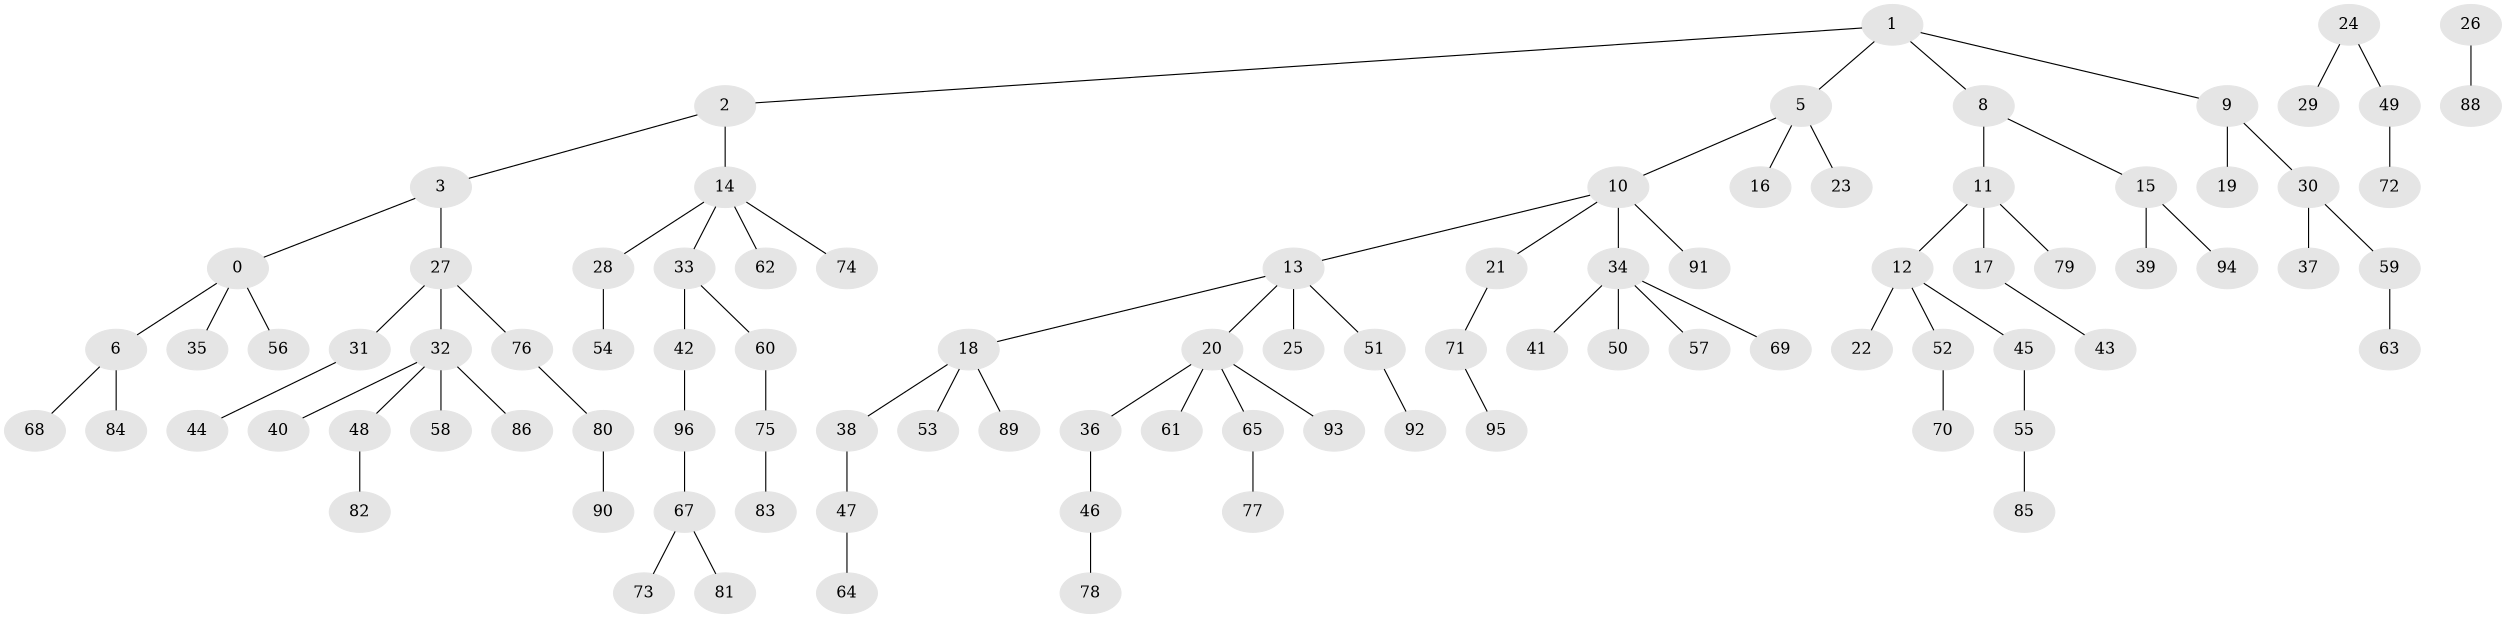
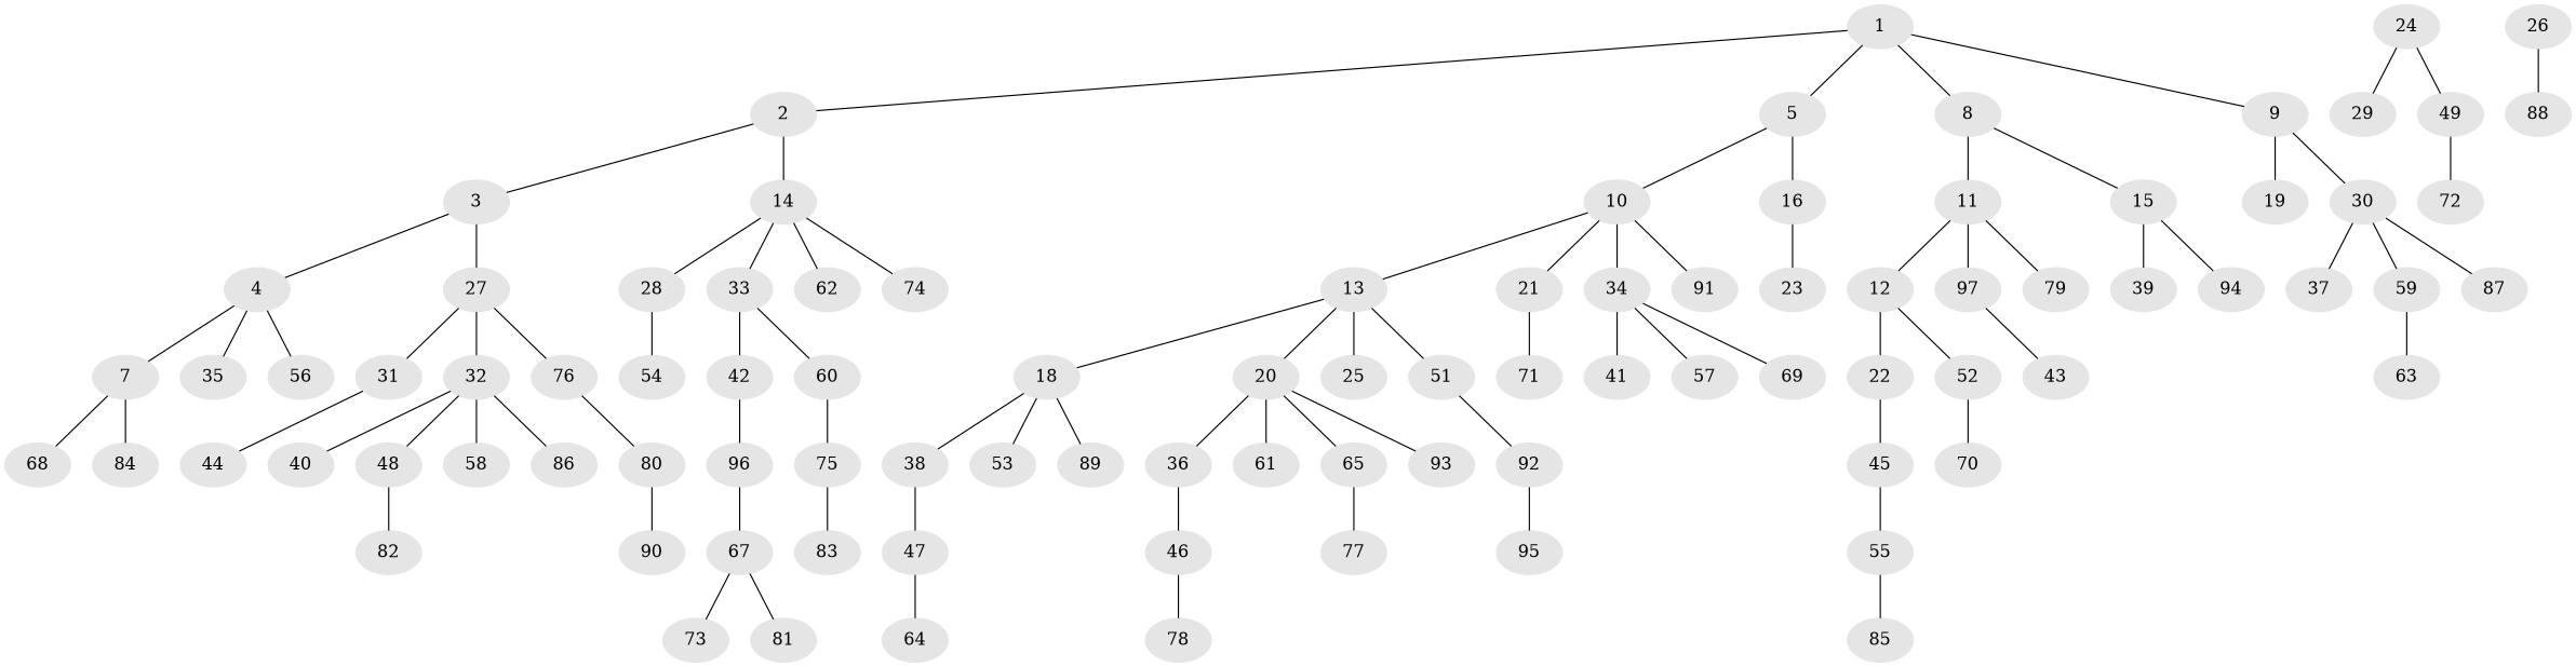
  graph {
    node [color=gray90 style=filled]
    1
    2
    5
    8
    9
    3
    14
    10
    16
    11
    15
    19
    30
-   4 [label=0]
+   4
    27
    28
    33
    62
    74
-   7 [label=6]
+   7
    35
    56
    31
    32
    76
    68
    84
    13
    21
    34
    91
    23
    24
    29
    49
    12
-   17
+   17 [label=97]
    79
    39
    94
    37
    59
+   87
    18
    20
    25
    51
    71
    41
-   50
    57
    69
    22
    52
    43
    45
    70
    38
    53
    89
    36
    61
    65
    93
    92
    54
    42
    60
    47
    46
    77
    26
    88
    55
    72
    44
    40
    48
    58
    86
    80
    63
    82
    n84 [label=96]
    75
    78
    64
    67
    85
    95
    83
    73
    81
    90
    1 -- 2
    1 -- 5
    1 -- 8
    1 -- 9
    2 -- 3
    2 -- 14
    5 -- 10
    5 -- 16
    8 -- 11
    8 -- 15
    9 -- 19
    9 -- 30
    3 -- 4
    3 -- 27
    14 -- 28
    14 -- 33
    14 -- 62
    14 -- 74
    10 -- 13
    10 -- 21
    10 -- 34
    10 -- 91
-   5 -- 23
+   16 -- 23
    11 -- 12
    11 -- 17
    11 -- 79
    15 -- 39
    15 -- 94
    30 -- 37
    30 -- 59
+   30 -- 87
    4 -- 7
    4 -- 35
    4 -- 56
    27 -- 31
    27 -- 32
    27 -- 76
    28 -- 54
    33 -- 42
    33 -- 60
    7 -- 68
    7 -- 84
    31 -- 44
    32 -- 40
    32 -- 48
    32 -- 58
    32 -- 86
    76 -- 80
    13 -- 18
    13 -- 20
    13 -- 25
    13 -- 51
    21 -- 71
    34 -- 41
-   34 -- 50
    34 -- 57
    34 -- 69
    24 -- 29
    24 -- 49
    49 -- 72
    12 -- 22
    12 -- 52
    17 -- 43
    59 -- 63
    18 -- 38
    18 -- 53
    18 -- 89
    20 -- 36
    20 -- 61
    20 -- 65
    20 -- 93
    51 -- 92
-   12 -- 45
+   22 -- 45
    52 -- 70
    45 -- 55
    38 -- 47
    36 -- 46
    65 -- 77
-   71 -- 95
+   92 -- 95
    42 -- n84
    60 -- 75
    47 -- 64
    46 -- 78
    26 -- 88
    55 -- 85
    48 -- 82
    80 -- 90
    n84 -- 67
    75 -- 83
    67 -- 73
    67 -- 81
  }
